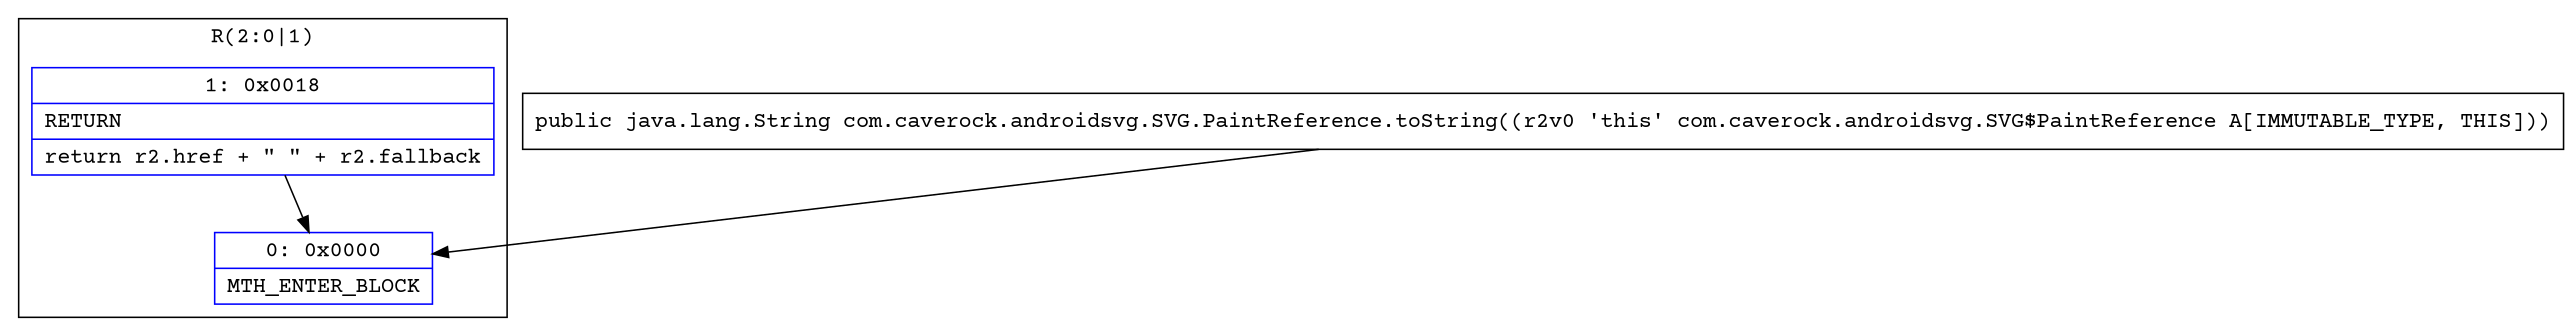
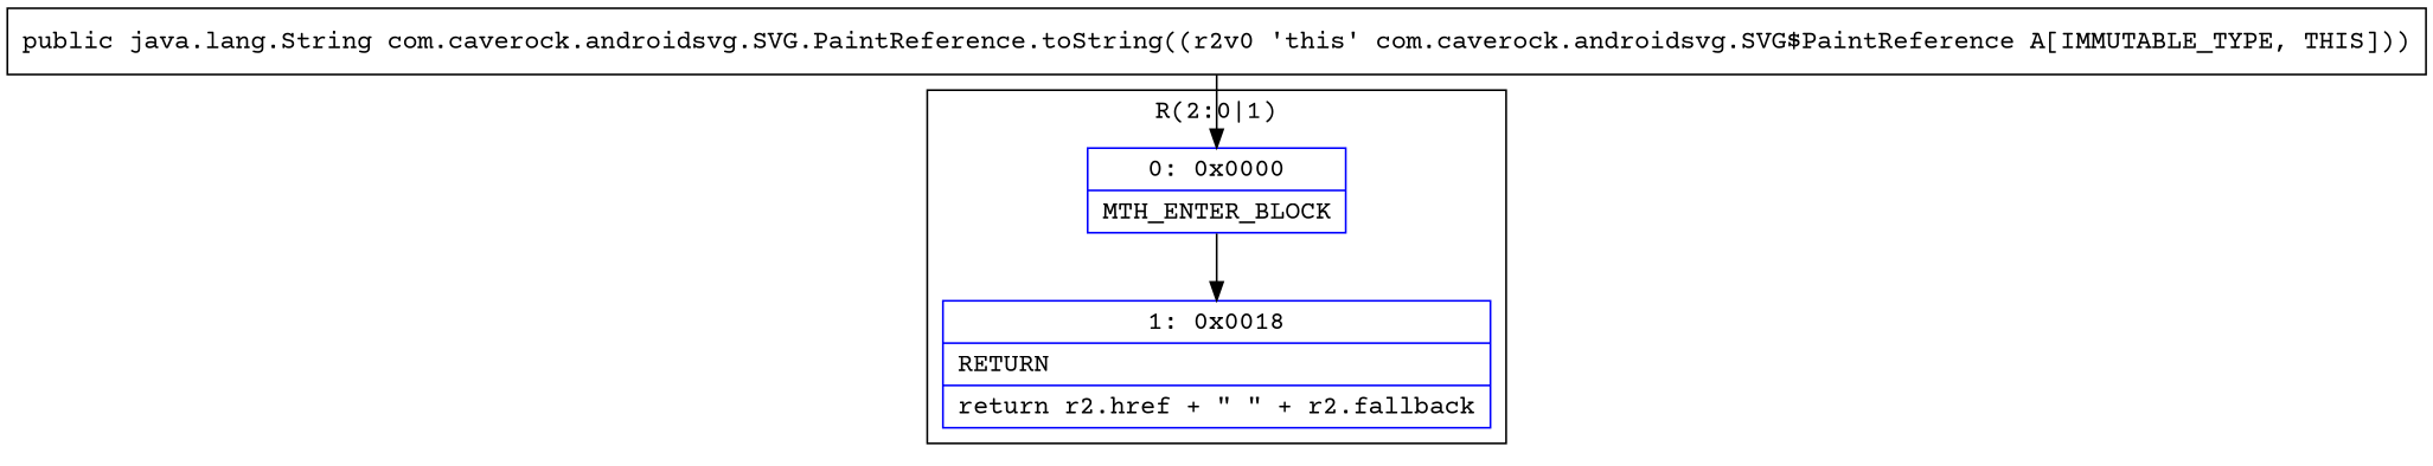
  digraph {
    fontname="Courier Prime"
    node [color=blue shape=record fontname="Courier Prime"]
    edge [fontname="Courier Prime"]
    n1 [label="{0\:\ 0x0000|MTH_ENTER_BLOCK\l}"]
    n2 [label="{1\:\ 0x0018|RETURN\l|return r2.href + \" \" + r2.fallback\l}"]
    n3 [label="{public java.lang.String com.caverock.androidsvg.SVG.PaintReference.toString((r2v0 'this' com.caverock.androidsvg.SVG$PaintReference A[IMMUTABLE_TYPE, THIS])) }" color=""]
    subgraph cluster_1 {
      label="R(2:0|1)"
      n1
      n2
    }
-   n2 -> n1
+   n1 -> n2
    n3 -> n1
  }
